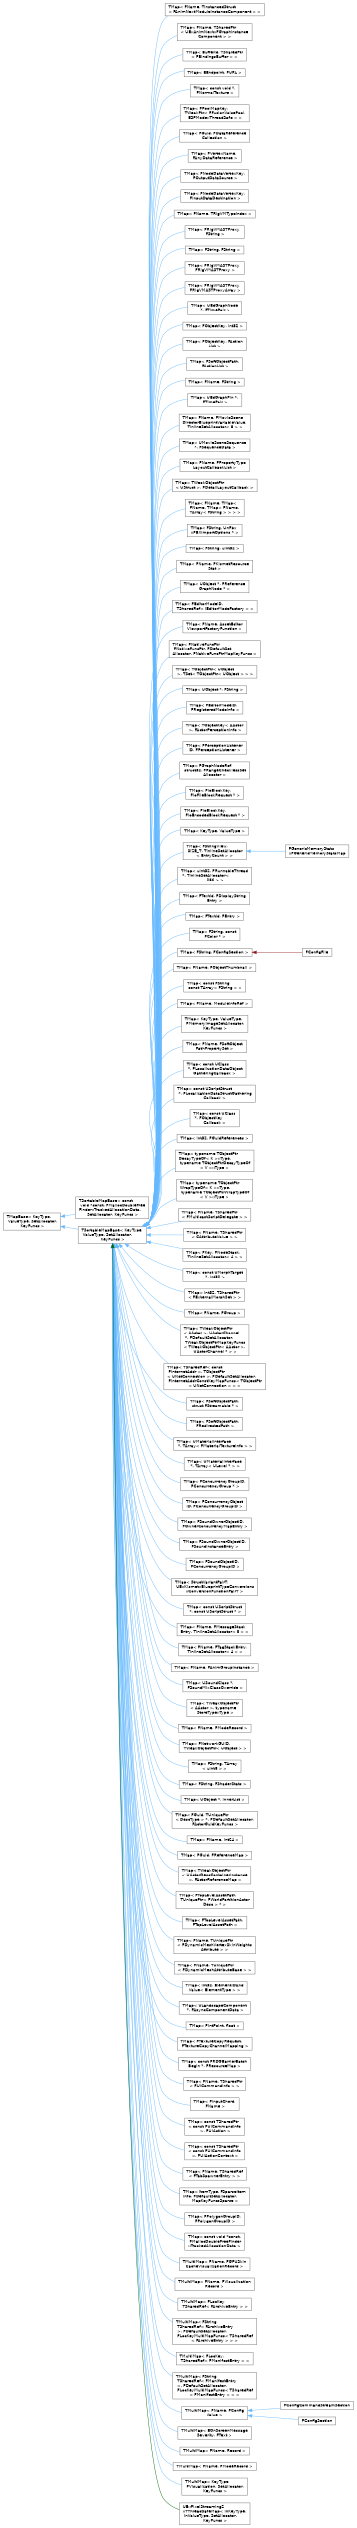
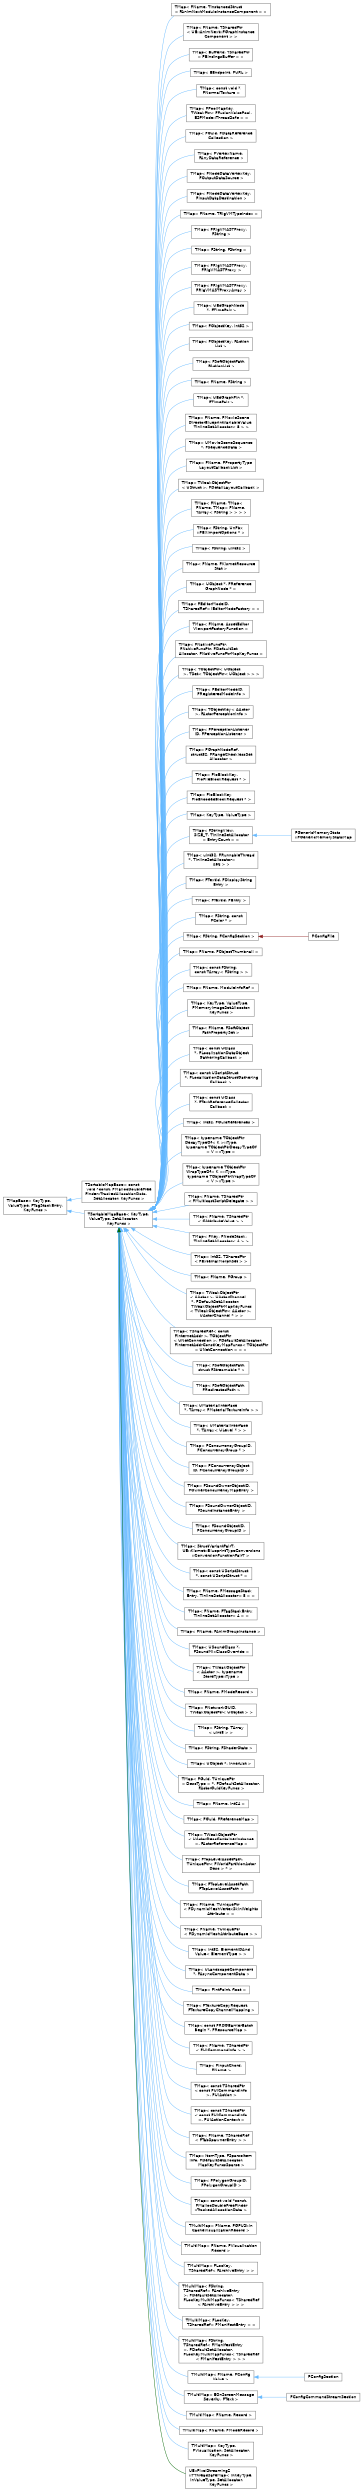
  digraph {
    rankdir=LR
    node [color=grey40 fillcolor=white fontname=Helvetica fontsize=10 shape=box style=filled]
    edge [color=steelblue1 dir=back fontname=Helvetica fontsize=10 labelfontname=Helvetica labelfontsize=10 style=solid]
-   n1 [height=0.2 label="TMapBase\< KeyType,\l ValueType, SetAllocator,\l KeyFuncs \>" width=0.4]
+   n1 [height=0.2 label="TMapBase\< KeyType,\l ValueType, FTagStackEntry,\l KeyFuncs \>" width=0.4]
    n2 [height=0.2 label="TSortableMapBase\< const\l void *const, FMallocDoubleFree\lFinder::TrackedAllocationData,\l SetAllocator, KeyFuncs \>" width=0.4]
    n3 [height=0.2 label="TSortableMapBase\< KeyType,\l ValueType, SetAllocator,\l KeyFuncs \>" width=0.4]
    n4 [height=0.2 label="TMap\< FName, TInstancedStruct\l\< FAnimNextModuleInstanceComponent \> \>" width=0.4]
    n5 [height=0.2 label="TMap\< FName, TSharedPtr\l\< UE::AnimNext::FGraphInstance\lComponent \> \>" width=0.4]
    n6 [height=0.2 label="TMap\< BufferId, TSharedPtr\l\< FBindingsBuffer \> \>" width=0.4]
    n7 [height=0.2 label="TMap\< EEndpoint, FURL \>" width=0.4]
    n8 [height=0.2 label="TMap\< const void *,\l FNormalTexture \>" width=0.4]
    n9 [height=0.2 label="TMap\< FPoolMapKey,\l TWeakPtr\< FFusionVoicePool,\l ESPMode::ThreadSafe \> \>" width=0.4]
    n10 [height=0.2 label="TMap\< FGuid, FDataReference\lCollection \>" width=0.4]
    n11 [height=0.2 label="TMap\< FVertexName,\l FAnyDataReference \>" width=0.4]
    n12 [height=0.2 label="TMap\< FNodeDataVertexKey,\l FOutputDataSource \>" width=0.4]
    n13 [height=0.2 label="TMap\< FNodeDataVertexKey,\l FInputDataDestination \>" width=0.4]
    n14 [height=0.2 label="TMap\< FName, TRigVMTypeIndex \>" width=0.4]
    n15 [height=0.2 label="TMap\< FRigVMASTProxy,\l FString \>" width=0.4]
    n16 [height=0.2 label="TMap\< FString, FString \>" width=0.4]
    n17 [height=0.2 label="TMap\< FRigVMASTProxy,\l FRigVMASTProxy \>" width=0.4]
    n18 [height=0.2 label="TMap\< FRigVMASTProxy,\l FRigVMASTProxyArray \>" width=0.4]
    n19 [height=0.2 label="TMap\< UEdGraphNode\l *, FTimePair \>" width=0.4]
    n20 [height=0.2 label="TMap\< FObjectKey, int32 \>" width=0.4]
    n21 [height=0.2 label="TMap\< FObjectKey, FAction\lList \>" width=0.4]
    n22 [height=0.2 label="TMap\< FSoftObjectPath,\l FActionList \>" width=0.4]
    n23 [height=0.2 label="TMap\< FName, FString \>" width=0.4]
    n24 [height=0.2 label="TMap\< UEdGraphPin *,\l FTimePair \>" width=0.4]
    n25 [height=0.2 label="TMap\< FName, FMovieScene\lDirectorBlueprintVariableValue,\l TInlineSetAllocator\< 8 \> \>" width=0.4]
    n26 [height=0.2 label="TMap\< UMovieSceneSequence\l *, FSequenceData \>" width=0.4]
    n27 [height=0.2 label="TMap\< FName, FPropertyType\lLayoutCallbackList \>" width=0.4]
    n28 [height=0.2 label="TMap\< TWeakObjectPtr\l\< UStruct \>, FDetailLayoutCallback \>" width=0.4]
    n29 [height=0.2 label="TMap\< FName, TMap\<\l FName, TMap\< FName,\l TArray\< FString \> \> \> \>" width=0.4]
    n30 [height=0.2 label="TMap\< FString, UnFbx\l::FBXImportOptions * \>" width=0.4]
    n31 [height=0.2 label="TMap\< FString, uint32 \>" width=0.4]
    n32 [height=0.2 label="TMap\< FName, FKismetResource\lStat \>" width=0.4]
    n33 [height=0.2 label="TMap\< UObject *, FReference\lGraphNode * \>" width=0.4]
    n34 [height=0.2 label="TMap\< FEditorModeID,\l TSharedRef\< IEditorModeFactory \> \>" width=0.4]
    n35 [height=0.2 label="TMap\< FName, AssetEditor\lViewportFactoryFunction \>" width=0.4]
    n36 [height=0.2 label="TMap\< FNativeFuncPtr,\l FNativeFuncPtr, FDefaultSet\lAllocator, FNativeFuncPtrMapKeyFuncs \>" width=0.4]
    n37 [height=0.2 label="TMap\< TObjectPtr\< UObject\l \>, TSet\< TObjectPtr\< UObject \> \> \>" width=0.4]
-   n38 [height=0.2 label="TMap\< UObject *, FString \>" width=0.4]
    n39 [height=0.2 label="TMap\< FEditorModeID,\l FRegisteredModeInfo \>" width=0.4]
    n40 [height=0.2 label="TMap\< TObjectKey\< AActor\l \>, FActorPerceptionInfo \>" width=0.4]
    n41 [height=0.2 label="TMap\< FPerceptionListener\lID, FPerceptionListener \>" width=0.4]
    n42 [height=0.2 label="TMap\< FGraphNodeRef,\l struct32, FRangeChecklessSet\lAllocator \>" width=0.4]
    n43 [height=0.2 label="TMap\< FIoBlockKey,\l FIoFileBlockRequest * \>" width=0.4]
    n44 [height=0.2 label="TMap\< FIoBlockKey,\l FIoEncodedBlockRequest * \>" width=0.4]
    n45 [height=0.2 label="TMap\< KeyType, ValueType \>" width=0.4]
    n46 [height=0.2 label="TMap\< FStringView,\l SIZE_T, TInlineSetAllocator\l\< EntryCount \> \>" width=0.4]
    n47 [height=0.2 label="TMap\< uint32, FRunnableThread\l *, TInlineSetAllocator\<\l 256 \> \>" width=0.4]
    n48 [height=0.2 label="TMap\< FTextId, FDisplayString\lEntry \>" width=0.4]
    n49 [height=0.2 label="TMap\< FTextId, FEntry \>" width=0.4]
    n50 [height=0.2 label="TMap\< FString, const\l FColor * \>" width=0.4]
    n51 [height=0.2 label="TMap\< FString, FConfigSection \>" width=0.4]
    n52 [height=0.2 label="TMap\< FName, FObjectThumbnail \>" width=0.4]
    n53 [height=0.2 label="TMap\< const FString,\l const TArray\< FString \> \>" width=0.4]
    n54 [height=0.2 label="TMap\< FName, ModuleInfoRef \>" width=0.4]
    n55 [height=0.2 label="TMap\< KeyType, ValueType,\l FMemoryImageSetAllocator,\l KeyFuncs \>" width=0.4]
    n56 [height=0.2 label="TMap\< FName, FSoftObject\lPathPropertySet \>" width=0.4]
    n57 [height=0.2 label="TMap\< const UClass\l *, FLocalizationDataObject\lGatheringCallback \>" width=0.4]
    n58 [height=0.2 label="TMap\< const UScriptStruct\l *, FLocalizationDataStructGathering\lCallback \>" width=0.4]
-   n59 [height=0.2 label="TMap\< const UClass\l *, FObjectKey\lCallback \>" width=0.4]
+   n59 [height=0.2 label="TMap\< const UClass\l *, FTextReferenceCollector\lCallback \>" width=0.4]
    n60 [height=0.2 label="TMap\< int32, FGuidReferences \>" width=0.4]
    n61 [height=0.2 label="TMap\< typename TObjectPtr\lDecayTypeOf\< K \>::Type,\l typename TObjectPtrDecayTypeOf\l\< V \>::Type \>" width=0.4]
    n62 [height=0.2 label="TMap\< typename TObjectPtr\lWrapTypeOf\< K \>::Type,\l typename TObjectPtrWrapTypeOf\l\< V \>::Type \>" width=0.4]
    n63 [height=0.2 label="TMap\< FName, TSharedPtr\l\< FMulticastScriptDelegate \> \>" width=0.4]
    n64 [height=0.2 label="TMap\< FName, TSharedPtr\l\< CAttributeValue \> \>" width=0.4]
    n65 [height=0.2 label="TMap\< FKey, FNodeStack,\l TInlineSetAllocator\< 4 \> \>" width=0.4]
-   n66 [height=0.2 label="TMap\< const UMorphTarget\l *, int32 \>" width=0.4]
    n67 [height=0.2 label="TMap\< int32, TSharedPtr\l\< FExternalMorphSet \> \>" width=0.4]
    n68 [height=0.2 label="TMap\< FName, FGroup \>" width=0.4]
    n69 [height=0.2 label="TMap\< TWeakObjectPtr\l\< AActor \>, UActorChannel\l *, FDefaultSetAllocator,\l TWeakObjectPtrMapKeyFuncs\l\< TWeakObjectPtr\< AActor \>,\l UActorChannel * \> \>" width=0.4]
    n70 [height=0.2 label="TMap\< TSharedRef\< const\l FInternetAddr \>, TObjectPtr\l\< UNetConnection \>, FDefaultSetAllocator,\l FInternetAddrConstKeyMapFuncs\< TObjectPtr\l\< UNetConnection \> \> \>" width=0.4]
    n71 [height=0.2 label="TMap\< FSoftObjectPath,\l struct FStreamable * \>" width=0.4]
    n72 [height=0.2 label="TMap\< FSoftObjectPath,\l FRedirectedPath \>" width=0.4]
    n73 [height=0.2 label="TMap\< UMaterialInterface\l *, TArray\< FMaterialTextureInfo \> \>" width=0.4]
    n74 [height=0.2 label="TMap\< UMaterialInterface\l *, TArray\< ULevel * \> \>" width=0.4]
    n75 [height=0.2 label="TMap\< FConcurrencyGroupID,\l FConcurrencyGroup * \>" width=0.4]
    n76 [height=0.2 label="TMap\< FConcurrencyObject\lID, FConcurrencyGroupID \>" width=0.4]
    n77 [height=0.2 label="TMap\< FSoundOwnerObjectID,\l FOwnerConcurrencyMapEntry \>" width=0.4]
    n78 [height=0.2 label="TMap\< FSoundOwnerObjectID,\l FSoundInstanceEntry \>" width=0.4]
    n79 [height=0.2 label="TMap\< FSoundObjectID,\l FConcurrencyGroupID \>" width=0.4]
    n80 [height=0.2 label="TMap\< StructVariantPairT,\l UE::Kismet::BlueprintTypeConversions\l::ConversionFunctionPairT \>" width=0.4]
    n81 [height=0.2 label="TMap\< const UScriptStruct\l *, const UScriptStruct * \>" width=0.4]
    n82 [height=0.2 label="TMap\< FName, FMessageStack\lEntry, TInlineSetAllocator\< 8 \> \>" width=0.4]
    n83 [height=0.2 label="TMap\< FName, FTagStackEntry,\l TInlineSetAllocator\< 4 \> \>" width=0.4]
    n84 [height=0.2 label="TMap\< FName, FAnimGroupInstance \>" width=0.4]
    n85 [height=0.2 label="TMap\< USoundClass *,\l FSoundMixClassOverride \>" width=0.4]
    n86 [height=0.2 label="TMap\< TWeakObjectPtr\l\< AActor \>, typename\l StoreType::Type \>" width=0.4]
    n87 [height=0.2 label="TMap\< FName, FModeRecord \>" width=0.4]
    n88 [height=0.2 label="TMap\< FNetworkGUID,\l TWeakObjectPtr\< UObject \> \>" width=0.4]
    n89 [height=0.2 label="TMap\< FString, TArray\l\< uint8 \> \>" width=0.4]
    n90 [height=0.2 label="TMap\< FString, FShaderStats \>" width=0.4]
    n91 [height=0.2 label="TMap\< UObject *, InnerList \>" width=0.4]
    n92 [height=0.2 label="TMap\< FGuid, TUniquePtr\l\< DescType \> *, FDefaultSetAllocator,\l FActorGuidKeyFuncs \>" width=0.4]
    n93 [height=0.2 label="TMap\< FName, int64 \>" width=0.4]
    n94 [height=0.2 label="TMap\< FGuid, FReferenceMap \>" width=0.4]
    n95 [height=0.2 label="TMap\< TWeakObjectPtr\l\< UActorDescContainerInstance\l \>, FActorReferenceMap \>" width=0.4]
    n96 [height=0.2 label="TMap\< FTopLevelAssetPath,\l TUniquePtr\< FWorldPartitionActor\lDesc \> * \>" width=0.4]
    n97 [height=0.2 label="TMap\< FTopLevelAssetPath,\l FTopLevelAssetPath \>" width=0.4]
    n98 [height=0.2 label="TMap\< FName, TUniquePtr\l\< FDynamicMeshVertexSkinWeights\lAttribute \> \>" width=0.4]
    n99 [height=0.2 label="TMap\< FName, TUniquePtr\l\< FDynamicMeshAttributeBase \> \>" width=0.4]
    n100 [height=0.2 label="TMap\< int32, ElementIDAnd\lValue\< ElementType \> \>" width=0.4]
    n101 [height=0.2 label="TMap\< ULandscapeComponent\l *, FAsyncComponentData \>" width=0.4]
    n102 [height=0.2 label="TMap\< FIntPoint, float \>" width=0.4]
    n103 [height=0.2 label="TMap\< FTextureCopyRequest,\l FTextureCopyChannelMapping \>" width=0.4]
    n104 [height=0.2 label="TMap\< const FRDGBarrierBatch\lBegin *, FResourceMap \>" width=0.4]
    n105 [height=0.2 label="TMap\< FName, TSharedPtr\l\< FUICommandInfo \> \>" width=0.4]
    n106 [height=0.2 label="TMap\< FInputChord,\l FName \>" width=0.4]
    n107 [height=0.2 label="TMap\< const TSharedPtr\l\< const FUICommandInfo\l \>, FUIAction \>" width=0.4]
    n108 [height=0.2 label="TMap\< const TSharedPtr\l\< const FUICommandInfo\l \>, FUIActionContext \>" width=0.4]
    n109 [height=0.2 label="TMap\< FName, TSharedRef\l\< FTabSpawnerEntry \> \>" width=0.4]
    n110 [height=0.2 label="TMap\< ItemType, FSparseItem\lInfo, FDefaultSetAllocator,\l MapKeyFuncsSparse \>" width=0.4]
    n111 [height=0.2 label="TMap\< FPolygonGroupID,\l FPolygonGroupID \>" width=0.4]
    n112 [height=0.2 label="TMap\< const void *const,\l FMallocDoubleFreeFinder\l::TrackedAllocationData \>" width=0.4]
    n113 [height=0.2 label="TMultiMap\< FName, FGPUSkin\lCacheVisualizationRecord \>" width=0.4]
    n114 [height=0.2 label="TMultiMap\< FName, FVisualization\lRecord \>" width=0.4]
    n115 [height=0.2 label="TMultiMap\< FLocKey,\l TSharedRef\< FArchiveEntry \> \>" width=0.4]
    n116 [height=0.2 label="TMultiMap\< FString,\l TSharedRef\< FArchiveEntry\l \>, FDefaultSetAllocator,\l FLocKeyMultiMapFuncs\< TSharedRef\l\< FArchiveEntry \> \> \>" width=0.4]
    n117 [height=0.2 label="TMultiMap\< FLocKey,\l TSharedRef\< FManifestEntry \> \>" width=0.4]
    n118 [height=0.2 label="TMultiMap\< FString,\l TSharedRef\< FManifestEntry\l \>, FDefaultSetAllocator,\l FLocKeyMultiMapFuncs\< TSharedRef\l\< FManifestEntry \> \> \>" width=0.4]
    n119 [height=0.2 label="TMultiMap\< FName, FConfig\lValue \>" width=0.4]
    n120 [height=0.2 label="TMultiMap\< EOnScreenMessage\lSeverity, FText \>" width=0.4]
    n121 [height=0.2 label="TMultiMap\< FName, Record \>" width=0.4]
    n122 [height=0.2 label="TMultiMap\< FName, FModeRecord \>" width=0.4]
    n123 [height=0.2 label="TMultiMap\< KeyType,\l FVisualization, SetAllocator,\l KeyFuncs \>" width=0.4]
    n124 [height=0.2 label="UE::PixelStreaming2\l::TThreadSafeMap\< InKeyType,\l InValueType, SetAllocator,\l KeyFuncs \>" width=0.4]
    n125 [height=0.2 label="FGenericMemoryStats\l::FGenericMemoryStatsMap" width=0.4]
    n126 [height=0.2 label=FConfigFile width=0.4]
    n127 [height=0.2 label=FConfigCommandStreamSection width=0.4]
    n128 [height=0.2 label=FConfigSection width=0.4]
    n1 -> n2
    n1 -> n3
    n3 -> n4
    n3 -> n5
    n3 -> n6
    n3 -> n7
    n3 -> n8
    n3 -> n9
    n3 -> n10
    n3 -> n11
    n3 -> n12
    n3 -> n13
    n3 -> n14
    n3 -> n15
    n3 -> n16
    n3 -> n17
    n3 -> n18
    n3 -> n19
    n3 -> n20
    n3 -> n21
    n3 -> n22
    n3 -> n23
    n3 -> n24
    n3 -> n25
    n3 -> n26
    n3 -> n27
    n3 -> n28
    n3 -> n29
    n3 -> n30
    n3 -> n31
    n3 -> n32
    n3 -> n33
    n3 -> n34
    n3 -> n35
    n3 -> n36
    n3 -> n37
-   n3 -> n38
    n3 -> n39
    n3 -> n40
    n3 -> n41
    n3 -> n42
    n3 -> n43
    n3 -> n44
    n3 -> n45
    n3 -> n46
    n3 -> n47
    n3 -> n48
    n3 -> n49
    n3 -> n50
    n3 -> n51
    n3 -> n52
    n3 -> n53
    n3 -> n54
    n3 -> n55
    n3 -> n56
    n3 -> n57
    n3 -> n58
    n3 -> n59
    n3 -> n60
    n3 -> n61
    n3 -> n62
    n3 -> n63
    n3 -> n64
    n3 -> n65
-   n3 -> n66
    n3 -> n67
    n3 -> n68
    n3 -> n69
    n3 -> n70
    n3 -> n71
    n3 -> n72
    n3 -> n73
    n3 -> n74
    n3 -> n75
    n3 -> n76
    n3 -> n77
    n3 -> n78
    n3 -> n79
    n3 -> n80
    n3 -> n81
    n3 -> n82
    n3 -> n83
    n3 -> n84
    n3 -> n85
    n3 -> n86
    n3 -> n87
    n3 -> n88
    n3 -> n89
    n3 -> n90
    n3 -> n91
    n3 -> n92
    n3 -> n93
    n3 -> n94
    n3 -> n95
    n3 -> n96
    n3 -> n97
    n3 -> n98
    n3 -> n99
    n3 -> n100
    n3 -> n101
    n3 -> n102
    n3 -> n103
    n3 -> n104
    n3 -> n105
    n3 -> n106
    n3 -> n107
    n3 -> n108
    n3 -> n109
    n3 -> n110
    n3 -> n111
    n3 -> n112
    n3 -> n113
    n3 -> n114
    n3 -> n115
    n3 -> n116
    n3 -> n117
    n3 -> n118
    n3 -> n119
    n3 -> n120
    n3 -> n121
    n3 -> n122
    n3 -> n123
    n3 -> n124 [color=darkgreen]
    n46 -> n125
    n51 -> n126 [color=firebrick4]
-   n119 -> n127
+   n120 -> n127
    n119 -> n128
  }
